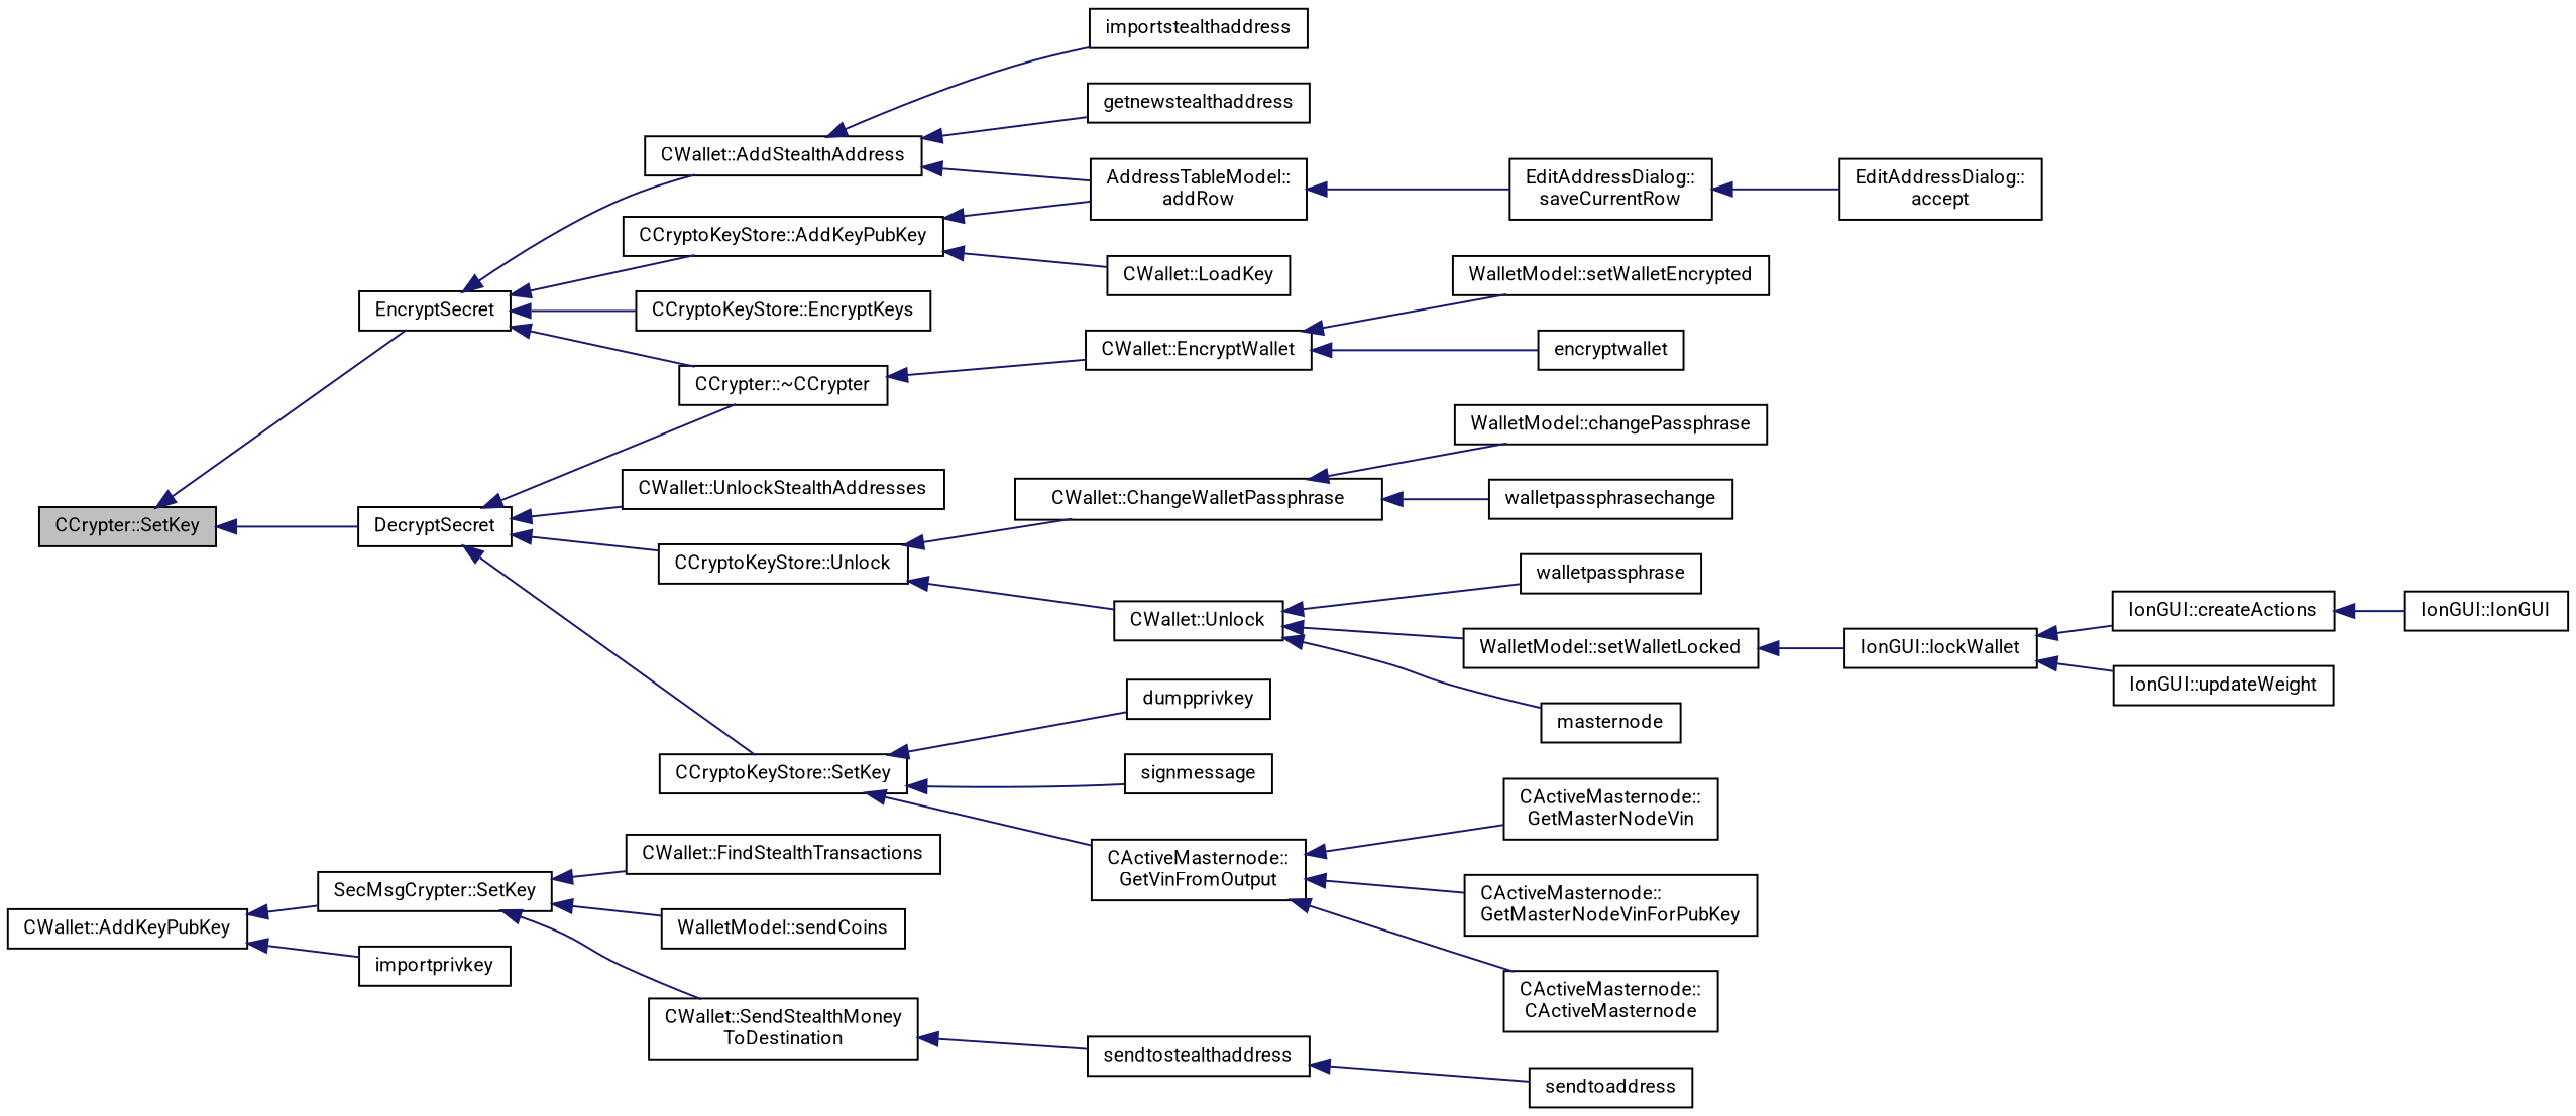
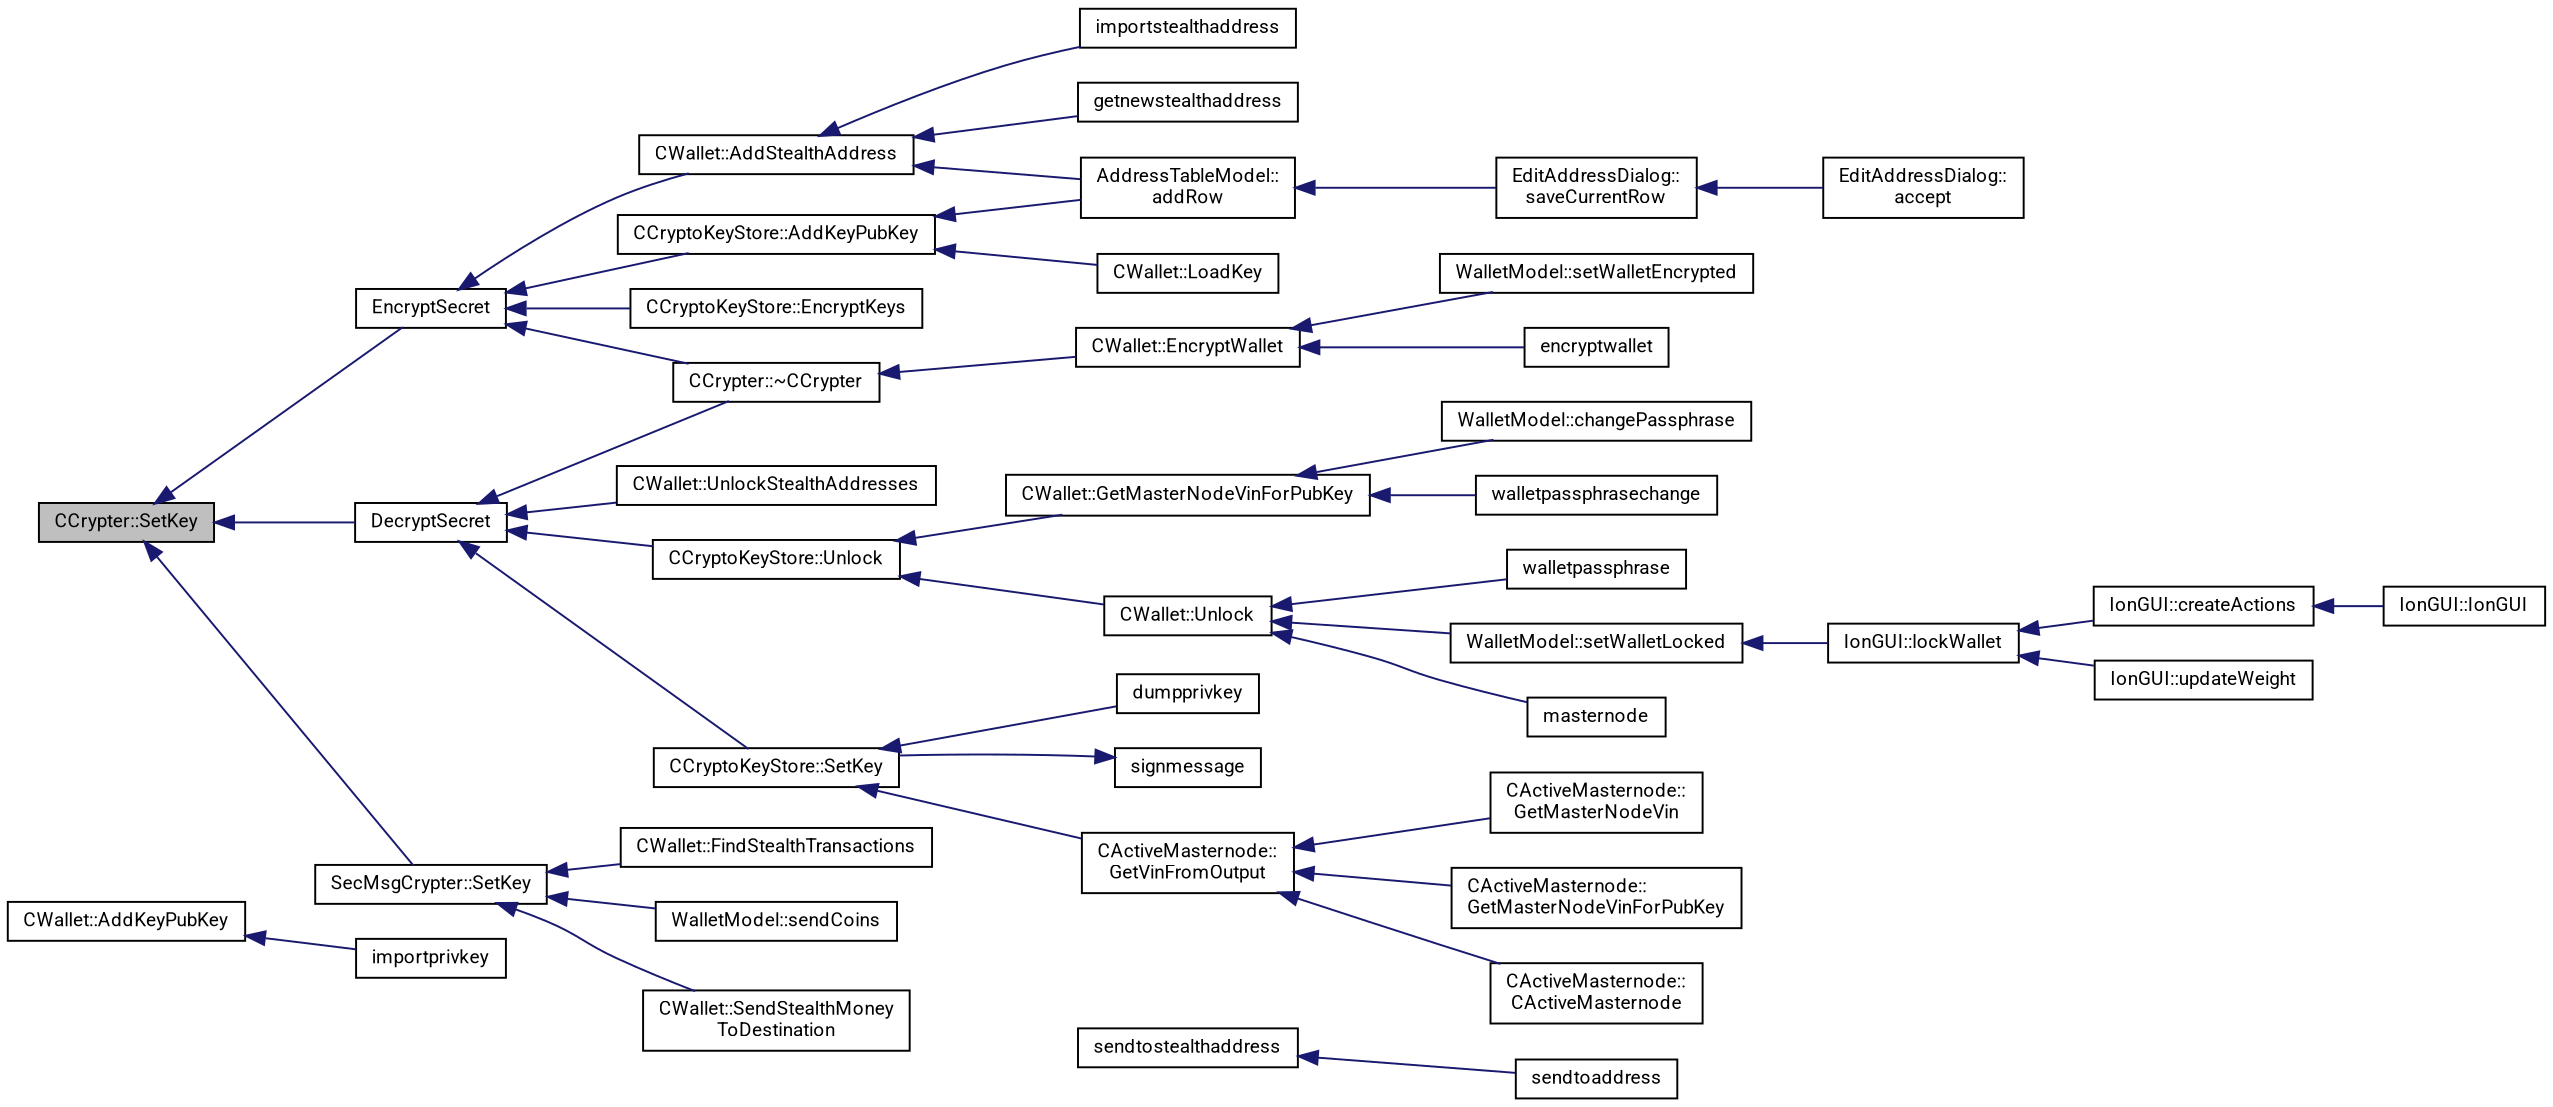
  digraph {
    fontname=Roboto
    rankdir=LR
    node [color=black fillcolor=white fontname=Roboto fontsize=10 shape=record style=filled]
    edge [color=midnightblue dir=back fontname=Roboto fontsize=10 labelfontname=Helvetica labelfontsize=10 style=solid]
    n1 [fillcolor=grey75 fontcolor=black height=0.2 label="CCrypter::SetKey" width=0.4]
    n2 [height=0.2 label=EncryptSecret width=0.4]
    n3 [height=0.2 label=DecryptSecret width=0.4]
    n4 [height=0.2 label="SecMsgCrypter::SetKey" width=0.4]
    n5 [height=0.2 label="CCryptoKeyStore::AddKeyPubKey" width=0.4]
    n6 [height=0.2 label="CCryptoKeyStore::EncryptKeys" width=0.4]
    n7 [height=0.2 label="CCrypter::~CCrypter" width=0.4]
    n8 [height=0.2 label="CWallet::AddStealthAddress" width=0.4]
    n9 [height=0.2 label="CCryptoKeyStore::Unlock" width=0.4]
    n10 [height=0.2 label="CCryptoKeyStore::SetKey" width=0.4]
    n11 [height=0.2 label="CWallet::UnlockStealthAddresses" width=0.4]
    n12 [height=0.2 label="WalletModel::sendCoins" width=0.4]
    n13 [height=0.2 label="CWallet::SendStealthMoney\lToDestination" width=0.4]
    n14 [height=0.2 label="CWallet::FindStealthTransactions" width=0.4]
    n15 [height=0.2 label="CWallet::LoadKey" width=0.4]
    n16 [height=0.2 label="AddressTableModel::\laddRow" width=0.4]
    n17 [height=0.2 label="CWallet::EncryptWallet" width=0.4]
    n18 [height=0.2 label="WalletModel::setWalletEncrypted" width=0.4]
    n19 [height=0.2 label=encryptwallet width=0.4]
    n20 [height=0.2 label=getnewstealthaddress width=0.4]
    n21 [height=0.2 label=importstealthaddress width=0.4]
    n22 [height=0.2 label="CWallet::AddKeyPubKey" width=0.4]
    n23 [height=0.2 label=importprivkey width=0.4]
    n24 [height=0.2 label="EditAddressDialog::\lsaveCurrentRow" width=0.4]
    n25 [height=0.2 label="EditAddressDialog::\laccept" width=0.4]
    n26 [height=0.2 label="CWallet::Unlock" width=0.4]
-   n27 [height=0.2 label="CWallet::ChangeWalletPassphrase" width=0.4]
+   n27 [height=0.2 label="CWallet::GetMasterNodeVinForPubKey" width=0.4]
    n28 [height=0.2 label="CActiveMasternode::\lGetVinFromOutput" width=0.4]
    n29 [height=0.2 label=dumpprivkey width=0.4]
    n30 [height=0.2 label=signmessage width=0.4]
    n31 [height=0.2 label="WalletModel::setWalletLocked" width=0.4]
    n32 [height=0.2 label=masternode width=0.4]
    n33 [height=0.2 label=walletpassphrase width=0.4]
    n34 [height=0.2 label="WalletModel::changePassphrase" width=0.4]
    n35 [height=0.2 label=walletpassphrasechange width=0.4]
    n36 [height=0.2 label="IonGUI::lockWallet" width=0.4]
    n37 [height=0.2 label="IonGUI::createActions" width=0.4]
    n38 [height=0.2 label="IonGUI::updateWeight" width=0.4]
    n39 [height=0.2 label="IonGUI::IonGUI" width=0.4]
    n40 [height=0.2 label="CActiveMasternode::\lGetMasterNodeVin" width=0.4]
    n41 [height=0.2 label="CActiveMasternode::\lGetMasterNodeVinForPubKey" width=0.4]
    n42 [height=0.2 label="CActiveMasternode::\lCActiveMasternode" width=0.4]
    n43 [height=0.2 label=sendtostealthaddress width=0.4]
    n44 [height=0.2 label=sendtoaddress width=0.4]
    n1 -> n2
    n1 -> n3
-   n22 -> n4
+   n1 -> n4
    n2 -> n5
    n2 -> n6
    n2 -> n7
    n2 -> n8
    n3 -> n7
    n3 -> n9
    n3 -> n10
    n3 -> n11
    n4 -> n12
    n4 -> n13
    n4 -> n14
    n5 -> n15
    n5 -> n16
    n7 -> n17
    n8 -> n16
    n8 -> n20
    n8 -> n21
    n9 -> n26
    n9 -> n27
    n10 -> n28
    n10 -> n29
-   n10 -> n30
-   n13 -> n43
+   n30 -> n10
    n16 -> n24
    n17 -> n18
    n17 -> n19
    n22 -> n23
    n24 -> n25
    n26 -> n31
    n26 -> n32
    n26 -> n33
    n27 -> n34
    n27 -> n35
    n28 -> n40
    n28 -> n41
    n28 -> n42
    n31 -> n36
    n36 -> n37
    n36 -> n38
    n37 -> n39
    n43 -> n44
  }
